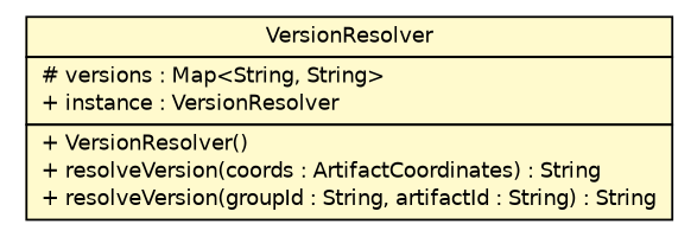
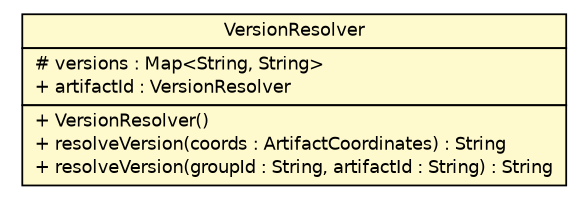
  digraph {
    nodesep=0.25
    ranksep=0.5
-   n1 [fontcolor=black fontname=Helvetica fontsize=10.0 label=<<table title="sorcer.resolver.VersionResolver" border="0" cellborder="1" cellspacing="0" cellpadding="2" port="p" bgcolor="lemonChiffon" href="./VersionResolver.html"> 		<tr><td><table border="0" cellspacing="0" cellpadding="1"> <tr><td align="center" balign="center"> VersionResolver </td></tr> 		</table></td></tr> 		<tr><td><table border="0" cellspacing="0" cellpadding="1"> <tr><td align="left" balign="left"> # versions : Map&lt;String, String&gt; </td></tr> <tr><td align="left" balign="left"> + instance : VersionResolver </td></tr> 		</table></td></tr> 		<tr><td><table border="0" cellspacing="0" cellpadding="1"> <tr><td align="left" balign="left"> + VersionResolver() </td></tr> <tr><td align="left" balign="left"> + resolveVersion(coords : ArtifactCoordinates) : String </td></tr> <tr><td align="left" balign="left"> + resolveVersion(groupId : String, artifactId : String) : String </td></tr> 		</table></td></tr> 		</table>> shape=plaintext]
+   n1 [fontcolor=black fontname=Helvetica fontsize=10.0 label=<<table title="sorcer.resolver.VersionResolver" border="0" cellborder="1" cellspacing="0" cellpadding="2" port="p" bgcolor="lemonChiffon" href="./VersionResolver.html"> 		<tr><td><table border="0" cellspacing="0" cellpadding="1"> <tr><td align="center" balign="center"> VersionResolver </td></tr> 		</table></td></tr> 		<tr><td><table border="0" cellspacing="0" cellpadding="1"> <tr><td align="left" balign="left"> # versions : Map&lt;String, String&gt; </td></tr> <tr><td align="left" balign="left"> + artifactId : VersionResolver </td></tr> 		</table></td></tr> 		<tr><td><table border="0" cellspacing="0" cellpadding="1"> <tr><td align="left" balign="left"> + VersionResolver() </td></tr> <tr><td align="left" balign="left"> + resolveVersion(coords : ArtifactCoordinates) : String </td></tr> <tr><td align="left" balign="left"> + resolveVersion(groupId : String, artifactId : String) : String </td></tr> 		</table></td></tr> 		</table>> shape=plaintext]
  }
